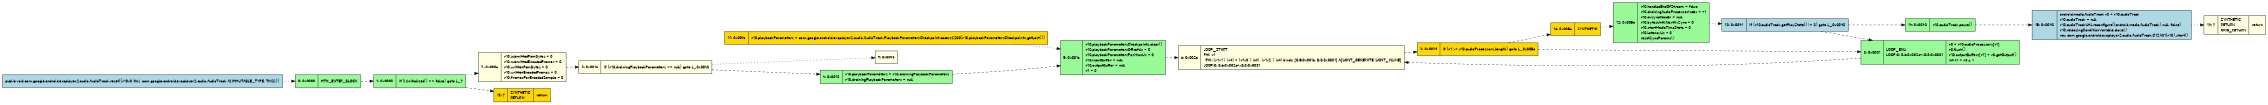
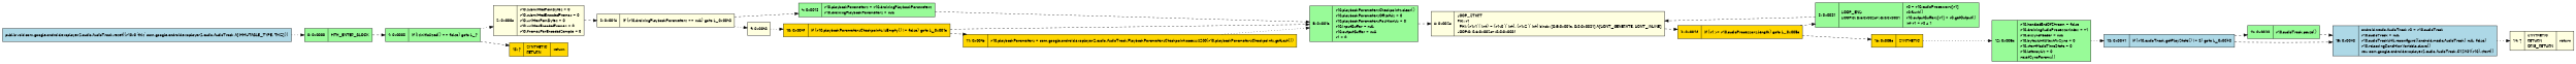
  digraph {
    fontname="Patrick Hand"
    rankdir=LR
    node [fillcolor=palegreen fontname="Patrick Hand" shape=record style=filled]
    edge [fontname="Patrick Hand" style=dashed]
    n1 [label="{0\:\ 0x0000|MTH_ENTER_BLOCK\l}"]
    n2 [label="{1\:\ 0x0008|if (isInitialized() == false) goto L_?\l}"]
    n3 [fillcolor=lightyellow label="{2\:\ 0x000a|r10.submittedPcmBytes = 0\lr10.submittedEncodedFrames = 0\lr10.writtenPcmBytes = 0\lr10.writtenEncodedFrames = 0\lr10.framesPerEncodedSample = 0\l}"]
    n4 [fillcolor=gold label="{18\:\ ?|SYNTHETIC\lRETURN\l|return\l}"]
    n5 [fillcolor=lightyellow label="{3\:\ 0x0016|if (r10.drainingPlaybackParameters == null) goto L_0x0043\l}"]
    n6 [label="{4\:\ 0x0018|r10.playbackParameters = r10.drainingPlaybackParameters\lr10.drainingPlaybackParameters = null\l}"]
    n7 [fillcolor=lightyellow label="{9\:\ 0x0043}"]
    n8 [label="{5\:\ 0x001e|r10.playbackParametersCheckpoints.clear()\lr10.playbackParametersOffsetUs = 0\lr10.playbackParametersPositionUs = 0\lr10.inputBuffer = null\lr10.outputBuffer = null\lr1 = 0\l}"]
+   n9 [fillcolor=gold label="{10\:\ 0x0049|if (r10.playbackParametersCheckpoints.isEmpty() != false) goto L_0x001e\l}"]
    n10 [fillcolor=lightyellow label="{6\:\ 0x002c|LOOP_START\lPHI: r1 \l  PHI: (r1v1 'i' int) = (r1v0 'i' int), (r1v2 'i' int) binds: [B:5:0x001e, B:8:0x0031] A[DONT_GENERATE, DONT_INLINE]\lLOOP:0: B:6:0x002c\-\>B:8:0x0031\l}"]
    n11 [fillcolor=gold label="{7\:\ 0x002f|if (r1 \>= r10.audioProcessors.length) goto L_0x005a\l}"]
    n12 [label="{8\:\ 0x0031|LOOP_END\lLOOP:0: B:6:0x002c\-\>B:8:0x0031\l|r0 = r10.audioProcessors[r1]\lr0.flush()\lr10.outputBuffers[r1] = r0.getOutput()\lint r1 = r8 + 1\l}"]
    n13 [fillcolor=gold label="{16\:\ 0x005a|SYNTHETIC\l}"]
    n14 [label="{12\:\ 0x005a|r10.handledEndOfStream = false\lr10.drainingAudioProcessorIndex = \-1\lr10.avSyncHeader = null\lr10.bytesUntilNextAvSync = 0\lr10.startMediaTimeState = 0\lr10.latencyUs = 0\lresetSyncParams()\l}"]
    n15 [fillcolor=gold label="{11\:\ 0x004b|r10.playbackParameters = com.google.android.exoplayer2.audio.AudioTrack.PlaybackParametersCheckpoint.access$200(r10.playbackParametersCheckpoints.getLast())\l}"]
    n16 [fillcolor=lightblue label="{13\:\ 0x0071|if (r10.audioTrack.getPlayState() != 3) goto L_0x0078\l}"]
    n17 [label="{14\:\ 0x0073|r10.audioTrack.pause()\l}"]
    n18 [fillcolor=lightblue label="{15\:\ 0x0078|android.media.AudioTrack r3 = r10.audioTrack\lr10.audioTrack = null\lr10.audioTrackUtil.reconfigure((android.media.AudioTrack) null, false)\lr10.releasingConditionVariable.close()\lnew com.google.android.exoplayer2.audio.AudioTrack.C12731(r10).start()\l}"]
    n19 [fillcolor=lightyellow label="{17\:\ ?|SYNTHETIC\lRETURN\lORIG_RETURN\l|return\l}"]
    n20 [fillcolor=lightblue label="{public void com.google.android.exoplayer2.audio.AudioTrack.reset((r10v0 'this' com.google.android.exoplayer2.audio.AudioTrack A[IMMUTABLE_TYPE, THIS])) }"]
    n1 -> n2
    n2 -> n3 [style=dotted]
    n2 -> n4
    n3 -> n5
    n5 -> n6
    n5 -> n7 [style=dotted]
    n6 -> n8
+   n7 -> n9 [style=dotted]
    n8 -> n10
+   n9 -> n8
+   n9 -> n15
    n10 -> n11
    n11 -> n12
    n11 -> n13
    n12 -> n10
    n13 -> n14 [style=dotted]
    n14 -> n16 [style=dotted]
    n15 -> n8 [style=dotted]
    n16 -> n17
-   n16 -> n12
+   n16 -> n18
    n17 -> n18
    n18 -> n19 [style=dotted]
    n20 -> n1 [style=dotted]
  }
